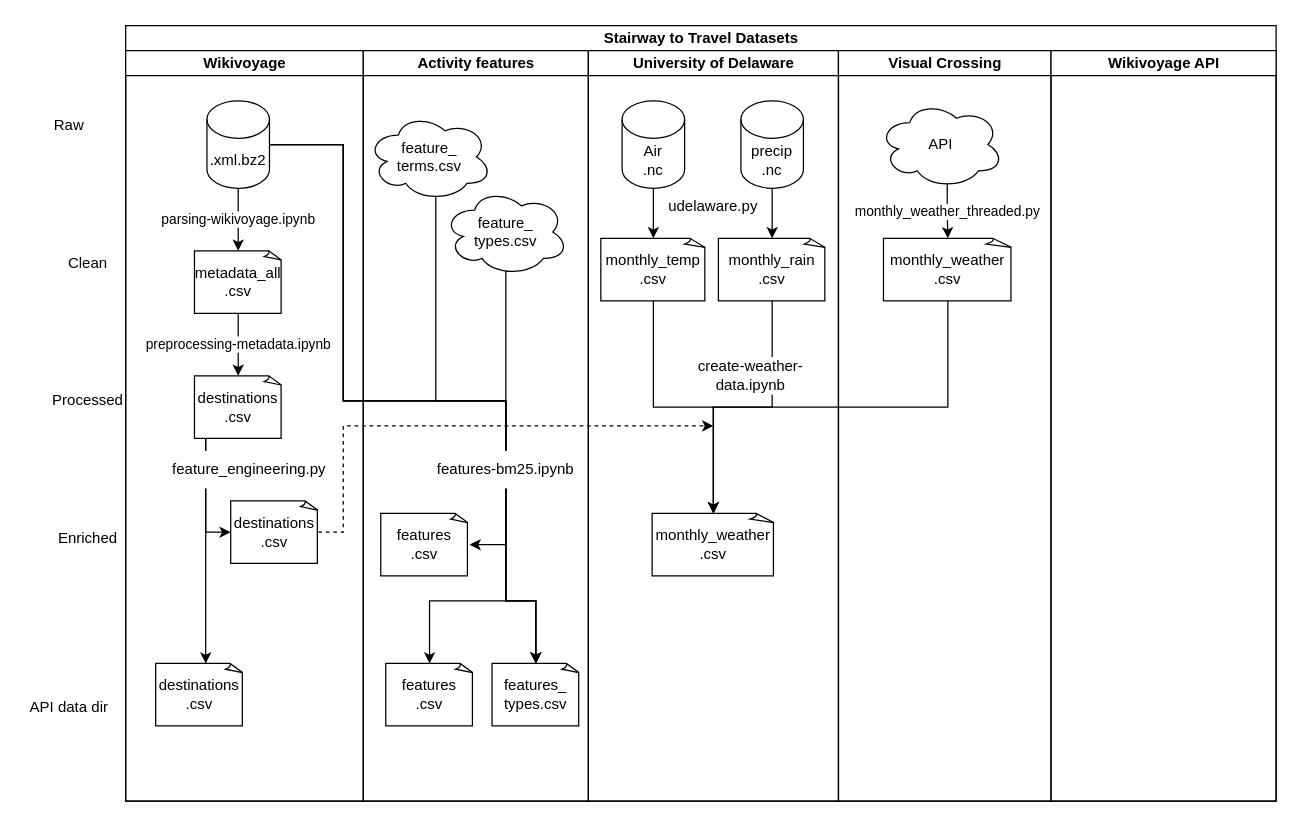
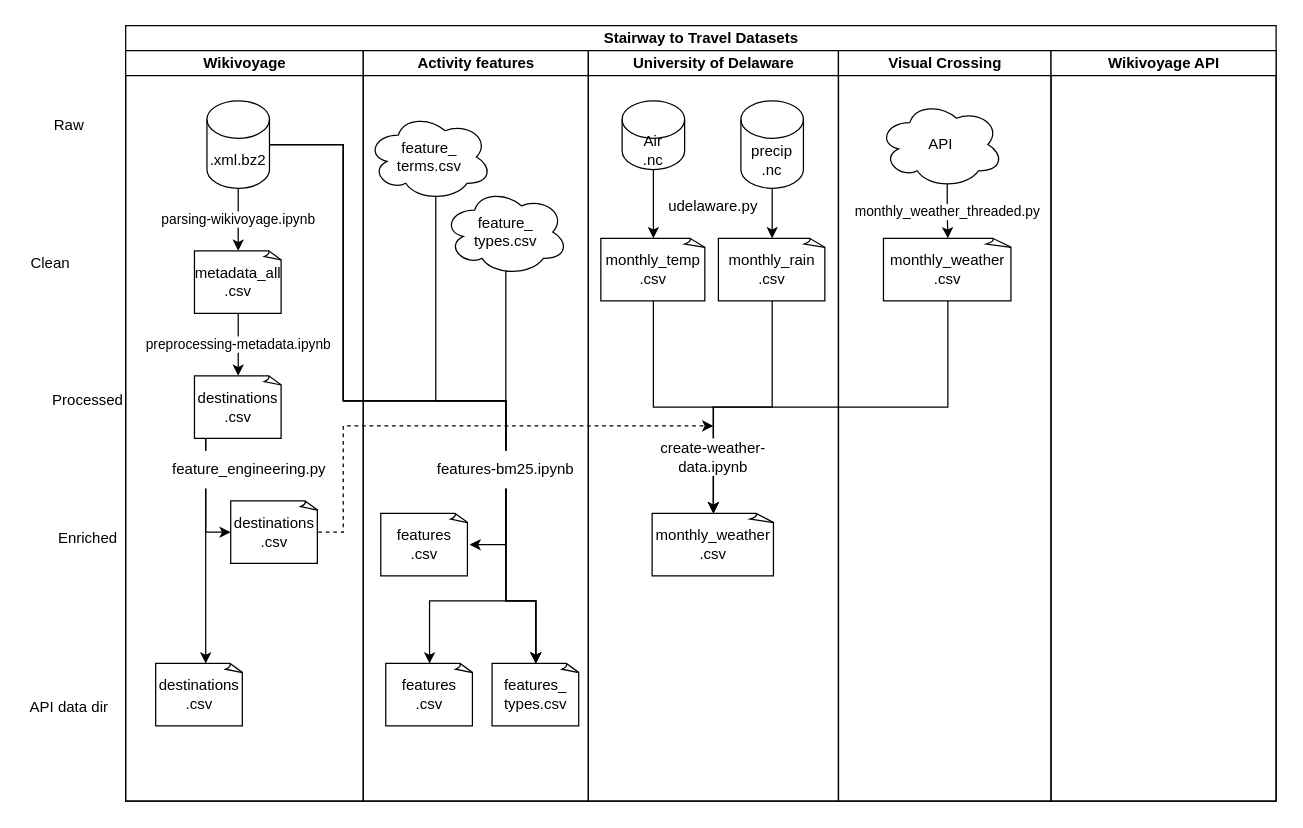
  <mxCell id="0" />
  <mxCell id="1" parent="0" />
  <mxCell id="2" value="Stairway to Travel Datasets" style="swimlane;html=1;childLayout=stackLayout;resizeParent=1;resizeParentMax=0;startSize=20;" vertex="1" parent="1"><mxGeometry x="100" y="20" width="920" height="620" as="geometry" /></mxCell>
  <mxCell id="3" style="edgeStyle=orthogonalEdgeStyle;rounded=0;orthogonalLoop=1;jettySize=auto;html=1;entryX=0.5;entryY=0;entryDx=0;entryDy=0;entryPerimeter=0;" edge="1" parent="2" target="23"><mxGeometry relative="1" as="geometry"><mxPoint x="115" y="95" as="sourcePoint" /><mxPoint x="243" y="510" as="targetPoint" /><Array as="points"><mxPoint x="174" y="95" /><mxPoint x="174" y="300" /><mxPoint x="304" y="300" /><mxPoint x="304" y="460" /><mxPoint x="328" y="460" /></Array></mxGeometry></mxCell>
  <mxCell id="4" style="edgeStyle=orthogonalEdgeStyle;rounded=0;orthogonalLoop=1;jettySize=auto;html=1;entryX=0.5;entryY=0;entryDx=0;entryDy=0;entryPerimeter=0;" edge="1" parent="2" source="10" target="22"><mxGeometry relative="1" as="geometry"><mxPoint x="254" y="490" as="targetPoint" /><Array as="points"><mxPoint x="174" y="95" /><mxPoint x="174" y="300" /><mxPoint x="304" y="300" /><mxPoint x="304" y="460" /><mxPoint x="243" y="460" /></Array></mxGeometry></mxCell>
  <mxCell id="5" style="edgeStyle=orthogonalEdgeStyle;rounded=0;orthogonalLoop=1;jettySize=auto;html=1;exitX=0.5;exitY=1;exitDx=0;exitDy=0;exitPerimeter=0;" edge="1" parent="2" source="42" target="37"><mxGeometry relative="1" as="geometry" /></mxCell>
  <mxCell id="6" value="Wikivoyage" style="swimlane;html=1;startSize=20;" vertex="1" parent="2"><mxGeometry y="20" width="190" height="600" as="geometry" /></mxCell>
  <mxCell id="7" style="edgeStyle=orthogonalEdgeStyle;rounded=0;orthogonalLoop=1;jettySize=auto;html=1;" edge="1" parent="6"><mxGeometry relative="1" as="geometry"><mxPoint x="64" y="310" as="sourcePoint" /><mxPoint x="64" y="490" as="targetPoint" /><Array as="points"><mxPoint x="64" y="310" /></Array></mxGeometry></mxCell>
  <mxCell id="8" style="edgeStyle=orthogonalEdgeStyle;rounded=0;orthogonalLoop=1;jettySize=auto;html=1;entryX=0;entryY=0.5;entryDx=0;entryDy=0;entryPerimeter=0;" edge="1" parent="6" target="16"><mxGeometry relative="1" as="geometry"><mxPoint x="64" y="310" as="sourcePoint" /><mxPoint x="64" y="490" as="targetPoint" /><Array as="points"><mxPoint x="64" y="385" /></Array></mxGeometry></mxCell>
  <mxCell id="9" value="parsing-wikivoyage.ipynb" style="edgeStyle=orthogonalEdgeStyle;rounded=0;orthogonalLoop=1;jettySize=auto;html=1;exitX=0.5;exitY=1;exitDx=0;exitDy=0;exitPerimeter=0;entryX=0.5;entryY=0;entryDx=0;entryDy=0;entryPerimeter=0;" edge="1" parent="6" source="10" target="12"><mxGeometry relative="1" as="geometry" /></mxCell>
  <mxCell id="10" value=".xml.bz2" style="shape=cylinder3;whiteSpace=wrap;html=1;boundedLbl=1;backgroundOutline=1;size=15;" vertex="1" parent="6"><mxGeometry x="65" y="40" width="50" height="70" as="geometry" /></mxCell>
  <mxCell id="11" value="preprocessing-metadata.ipynb" style="edgeStyle=orthogonalEdgeStyle;rounded=0;orthogonalLoop=1;jettySize=auto;html=1;exitX=0.5;exitY=1;exitDx=0;exitDy=0;exitPerimeter=0;entryX=0.5;entryY=0;entryDx=0;entryDy=0;entryPerimeter=0;" edge="1" parent="6" source="12" target="13"><mxGeometry relative="1" as="geometry" /></mxCell>
  <mxCell id="12" value="metadata_all&lt;br&gt;.csv" style="whiteSpace=wrap;html=1;shape=mxgraph.basic.document" vertex="1" parent="6"><mxGeometry x="55" y="160" width="70" height="50" as="geometry" /></mxCell>
  <mxCell id="13" value="destinations&lt;br&gt;.csv" style="whiteSpace=wrap;html=1;shape=mxgraph.basic.document" vertex="1" parent="6"><mxGeometry x="55" y="260" width="70" height="50" as="geometry" /></mxCell>
  <mxCell id="14" value="destinations&lt;br&gt;.csv" style="whiteSpace=wrap;html=1;shape=mxgraph.basic.document" vertex="1" parent="6"><mxGeometry x="24" y="490" width="70" height="50" as="geometry" /></mxCell>
  <mxCell id="15" value="&lt;span&gt;feature_engineering.py&lt;/span&gt;" style="rounded=0;whiteSpace=wrap;html=1;fillColor=#FFFFFF;strokeColor=none;" vertex="1" parent="6"><mxGeometry x="34" y="320" width="130" height="30" as="geometry" /></mxCell>
  <mxCell id="16" value="destinations&lt;br&gt;.csv" style="whiteSpace=wrap;html=1;shape=mxgraph.basic.document" vertex="1" parent="6"><mxGeometry x="84" y="360" width="70" height="50" as="geometry" /></mxCell>
  <mxCell id="17" value="Activity features" style="swimlane;html=1;startSize=20;" vertex="1" parent="2"><mxGeometry x="190" y="20" width="180" height="600" as="geometry" /></mxCell>
  <mxCell id="18" style="edgeStyle=orthogonalEdgeStyle;rounded=0;orthogonalLoop=1;jettySize=auto;html=1;exitX=0.55;exitY=0.95;exitDx=0;exitDy=0;exitPerimeter=0;entryX=0.5;entryY=0;entryDx=0;entryDy=0;entryPerimeter=0;" edge="1" parent="17" source="21" target="23"><mxGeometry relative="1" as="geometry"><mxPoint x="114" y="420" as="targetPoint" /><Array as="points"><mxPoint x="58" y="280" /><mxPoint x="114" y="280" /><mxPoint x="114" y="440" /><mxPoint x="138" y="440" /></Array></mxGeometry></mxCell>
  <mxCell id="19" style="edgeStyle=orthogonalEdgeStyle;rounded=0;orthogonalLoop=1;jettySize=auto;html=1;exitX=0.55;exitY=0.95;exitDx=0;exitDy=0;exitPerimeter=0;entryX=0.5;entryY=0;entryDx=0;entryDy=0;entryPerimeter=0;" edge="1" parent="17" source="24"><mxGeometry relative="1" as="geometry"><mxPoint x="138" y="490" as="targetPoint" /><mxPoint x="58" y="116.5" as="sourcePoint" /><Array as="points"><mxPoint x="114" y="177" /><mxPoint x="114" y="440" /><mxPoint x="138" y="440" /></Array></mxGeometry></mxCell>
  <mxCell id="20" style="edgeStyle=orthogonalEdgeStyle;rounded=0;orthogonalLoop=1;jettySize=auto;html=1;entryX=1;entryY=0.5;entryDx=0;entryDy=0;entryPerimeter=0;" edge="1" parent="17"><mxGeometry relative="1" as="geometry"><mxPoint x="-75" y="75" as="sourcePoint" /><mxPoint x="85" y="395" as="targetPoint" /><Array as="points"><mxPoint x="-16" y="75" /><mxPoint x="-16" y="280" /><mxPoint x="114" y="280" /><mxPoint x="114" y="395" /></Array></mxGeometry></mxCell>
  <mxCell id="21" value="feature_&lt;br&gt;terms.csv" style="ellipse;shape=cloud;whiteSpace=wrap;html=1;" vertex="1" parent="17"><mxGeometry x="3" y="50" width="100" height="70" as="geometry" /></mxCell>
  <mxCell id="22" value="features&lt;br&gt;.csv" style="whiteSpace=wrap;html=1;shape=mxgraph.basic.document" vertex="1" parent="17"><mxGeometry x="18" y="490" width="70" height="50" as="geometry" /></mxCell>
  <mxCell id="23" value="features_&lt;br&gt;types.csv" style="whiteSpace=wrap;html=1;shape=mxgraph.basic.document" vertex="1" parent="17"><mxGeometry x="103" y="490" width="70" height="50" as="geometry" /></mxCell>
  <mxCell id="24" value="feature_&lt;br&gt;types.csv" style="ellipse;shape=cloud;whiteSpace=wrap;html=1;" vertex="1" parent="17"><mxGeometry x="64" y="110" width="100" height="70" as="geometry" /></mxCell>
  <mxCell id="25" value="&lt;span&gt;features-bm25.ipynb&lt;/span&gt;" style="rounded=0;whiteSpace=wrap;html=1;fillColor=#FFFFFF;strokeColor=none;" vertex="1" parent="17"><mxGeometry x="54" y="320" width="120" height="30" as="geometry" /></mxCell>
  <mxCell id="26" value="features&lt;br&gt;.csv" style="whiteSpace=wrap;html=1;shape=mxgraph.basic.document" vertex="1" parent="17"><mxGeometry x="14" y="370" width="70" height="50" as="geometry" /></mxCell>
  <mxCell id="27" value="University of Delaware" style="swimlane;html=1;startSize=20;" vertex="1" parent="2"><mxGeometry x="370" y="20" width="200" height="600" as="geometry" /></mxCell>
  <mxCell id="28" style="edgeStyle=orthogonalEdgeStyle;rounded=0;orthogonalLoop=1;jettySize=auto;html=1;exitX=0.5;exitY=1;exitDx=0;exitDy=0;exitPerimeter=0;" edge="1" parent="27" source="34" target="37"><mxGeometry relative="1" as="geometry" /></mxCell>
  <mxCell id="29" style="edgeStyle=orthogonalEdgeStyle;rounded=0;orthogonalLoop=1;jettySize=auto;html=1;exitX=0.5;exitY=1;exitDx=0;exitDy=0;exitPerimeter=0;" edge="1" parent="27" source="35" target="37"><mxGeometry relative="1" as="geometry" /></mxCell>
  <mxCell id="30" style="edgeStyle=orthogonalEdgeStyle;rounded=0;orthogonalLoop=1;jettySize=auto;html=1;exitX=0.5;exitY=1;exitDx=0;exitDy=0;exitPerimeter=0;entryX=0.5;entryY=0;entryDx=0;entryDy=0;entryPerimeter=0;" edge="1" parent="27" source="31" target="35"><mxGeometry relative="1" as="geometry" /></mxCell>
- <mxCell id="31" value="Air&lt;br&gt;.nc" style="shape=cylinder3;whiteSpace=wrap;html=1;boundedLbl=1;backgroundOutline=1;size=15;" vertex="1" parent="27"><mxGeometry x="27" y="40" width="50" height="70" as="geometry" /></mxCell>
+ <mxCell id="31" value="Air&lt;br&gt;.nc" style="shape=cylinder3;whiteSpace=wrap;html=1;boundedLbl=1;backgroundOutline=1;size=15;" vertex="1" parent="27"><mxGeometry x="27" y="40" width="50" height="55" as="geometry" /></mxCell>
  <mxCell id="32" style="edgeStyle=orthogonalEdgeStyle;rounded=0;orthogonalLoop=1;jettySize=auto;html=1;exitX=0.5;exitY=1;exitDx=0;exitDy=0;exitPerimeter=0;" edge="1" parent="27" source="33" target="34"><mxGeometry relative="1" as="geometry" /></mxCell>
  <mxCell id="33" value="precip&lt;br&gt;.nc" style="shape=cylinder3;whiteSpace=wrap;html=1;boundedLbl=1;backgroundOutline=1;size=15;" vertex="1" parent="27"><mxGeometry x="122" y="40" width="50" height="70" as="geometry" /></mxCell>
  <mxCell id="34" value="monthly_rain&lt;br&gt;.csv" style="whiteSpace=wrap;html=1;shape=mxgraph.basic.document" vertex="1" parent="27"><mxGeometry x="104" y="150" width="86" height="50" as="geometry" /></mxCell>
  <mxCell id="35" value="monthly_temp&lt;br&gt;.csv" style="whiteSpace=wrap;html=1;shape=mxgraph.basic.document" vertex="1" parent="27"><mxGeometry x="10" y="150" width="84" height="50" as="geometry" /></mxCell>
  <mxCell id="36" value="&lt;span&gt;udelaware.py&lt;br&gt;&lt;/span&gt;" style="rounded=0;whiteSpace=wrap;html=1;fillColor=#FFFFFF;strokeColor=none;" vertex="1" parent="27"><mxGeometry x="58" y="110" width="84" height="30" as="geometry" /></mxCell>
  <mxCell id="37" value="monthly_weather&lt;br&gt;.csv" style="whiteSpace=wrap;html=1;shape=mxgraph.basic.document" vertex="1" parent="27"><mxGeometry x="51" y="370" width="98" height="50" as="geometry" /></mxCell>
- <mxCell id="38" value="&lt;span&gt;create-weather-data.ipynb&lt;/span&gt;" style="rounded=0;whiteSpace=wrap;html=1;fillColor=#FFFFFF;strokeColor=none;" vertex="1" parent="27"><mxGeometry x="70" y="245" width="120" height="30" as="geometry" /></mxCell>
+ <mxCell id="38" value="&lt;span&gt;create-weather-data.ipynb&lt;/span&gt;" style="rounded=0;whiteSpace=wrap;html=1;fillColor=#FFFFFF;strokeColor=none;" vertex="1" parent="27"><mxGeometry x="40" y="310" width="120" height="30" as="geometry" /></mxCell>
  <mxCell id="39" value="Visual Crossing" style="swimlane;html=1;startSize=20;" vertex="1" parent="2"><mxGeometry x="570" y="20" width="170" height="600" as="geometry" /></mxCell>
  <mxCell id="40" value="monthly_weather_threaded.py" style="edgeStyle=orthogonalEdgeStyle;rounded=0;orthogonalLoop=1;jettySize=auto;html=1;exitX=0.55;exitY=0.95;exitDx=0;exitDy=0;exitPerimeter=0;entryX=0.5;entryY=0;entryDx=0;entryDy=0;entryPerimeter=0;" edge="1" parent="39" source="41" target="42"><mxGeometry relative="1" as="geometry" /></mxCell>
  <mxCell id="41" value="API" style="ellipse;shape=cloud;whiteSpace=wrap;html=1;" vertex="1" parent="39"><mxGeometry x="32" y="40" width="100" height="70" as="geometry" /></mxCell>
  <mxCell id="42" value="monthly_weather&lt;br&gt;.csv" style="whiteSpace=wrap;html=1;shape=mxgraph.basic.document" vertex="1" parent="39"><mxGeometry x="36" y="150" width="103" height="50" as="geometry" /></mxCell>
  <mxCell id="43" value="Wikivoyage API" style="swimlane;html=1;startSize=20;" vertex="1" parent="2"><mxGeometry x="740" y="20" width="180" height="600" as="geometry" /></mxCell>
  <mxCell id="44" style="edgeStyle=orthogonalEdgeStyle;rounded=0;orthogonalLoop=1;jettySize=auto;html=1;exitX=1;exitY=0.5;exitDx=0;exitDy=0;exitPerimeter=0;dashed=1;" edge="1" parent="2" source="16"><mxGeometry relative="1" as="geometry"><mxPoint x="470" y="320" as="targetPoint" /><Array as="points"><mxPoint x="174" y="405" /><mxPoint x="174" y="320" /><mxPoint x="470" y="320" /></Array></mxGeometry></mxCell>
  <mxCell id="45" value="Raw" style="text;html=1;strokeColor=none;fillColor=none;align=center;verticalAlign=middle;whiteSpace=wrap;rounded=0;" vertex="1" parent="1"><mxGeometry x="35" y="90" width="40" height="20" as="geometry" /></mxCell>
- <mxCell id="46" value="Clean" style="text;html=1;strokeColor=none;fillColor=none;align=center;verticalAlign=middle;whiteSpace=wrap;rounded=0;" vertex="1" parent="1"><mxGeometry x="50" y="200" width="40" height="20" as="geometry" /></mxCell>
+ <mxCell id="46" value="Clean" style="text;html=1;strokeColor=none;fillColor=none;align=center;verticalAlign=middle;whiteSpace=wrap;rounded=0;" vertex="1" parent="1"><mxGeometry x="20" y="200" width="40" height="20" as="geometry" /></mxCell>
  <mxCell id="47" value="Processed" style="text;html=1;strokeColor=none;fillColor=none;align=center;verticalAlign=middle;whiteSpace=wrap;rounded=0;" vertex="1" parent="1"><mxGeometry x="40" y="310" width="60" height="20" as="geometry" /></mxCell>
  <mxCell id="48" value="Enriched" style="text;html=1;strokeColor=none;fillColor=none;align=center;verticalAlign=middle;whiteSpace=wrap;rounded=0;" vertex="1" parent="1"><mxGeometry x="35" y="420" width="70" height="20" as="geometry" /></mxCell>
  <mxCell id="49" value="API data dir" style="text;html=1;strokeColor=none;fillColor=none;align=center;verticalAlign=middle;whiteSpace=wrap;rounded=0;" vertex="1" parent="1"><mxGeometry x="20" y="555" width="70" height="20" as="geometry" /></mxCell>
